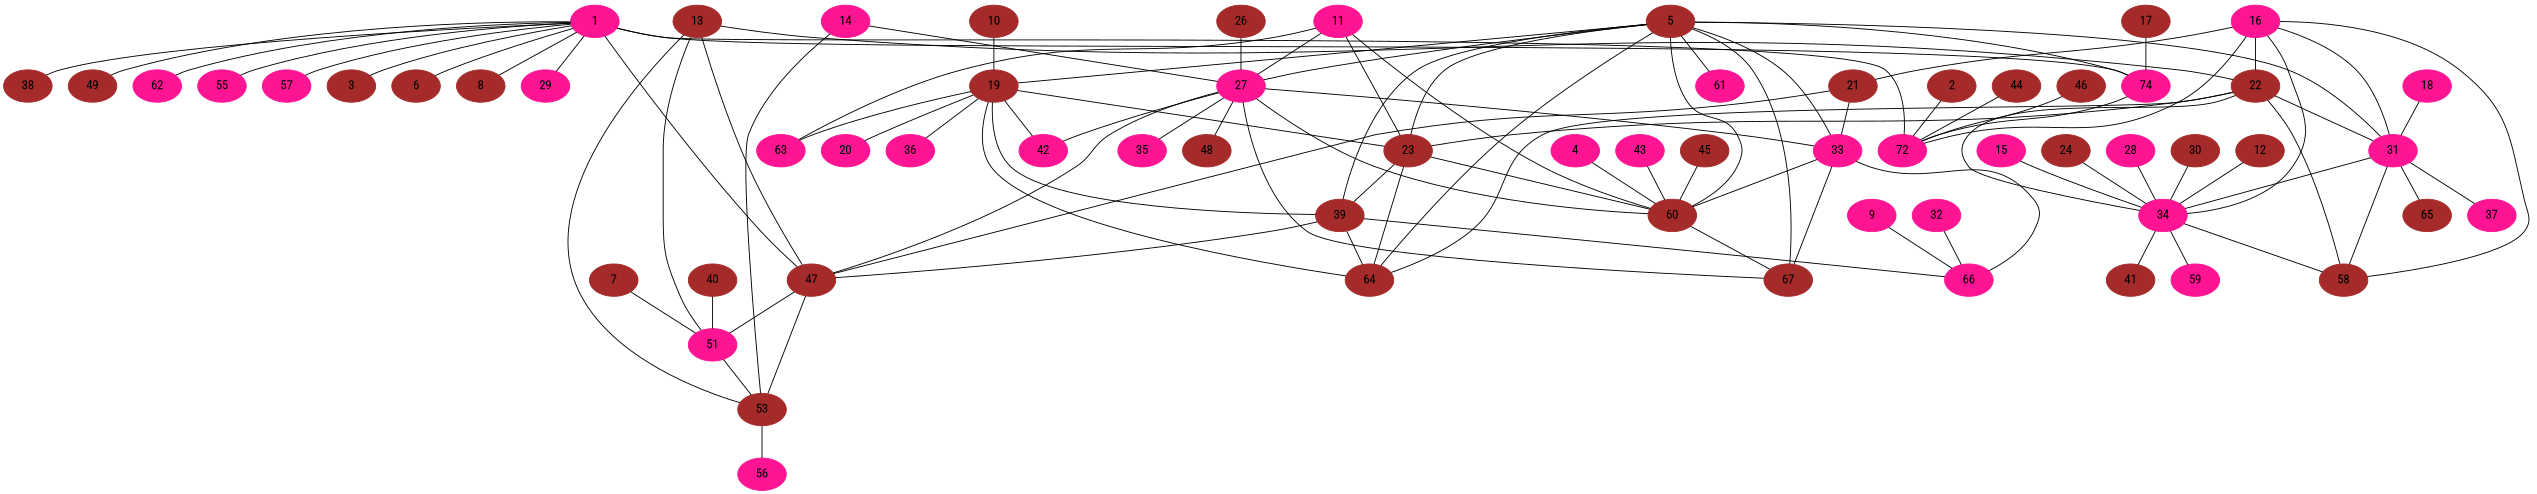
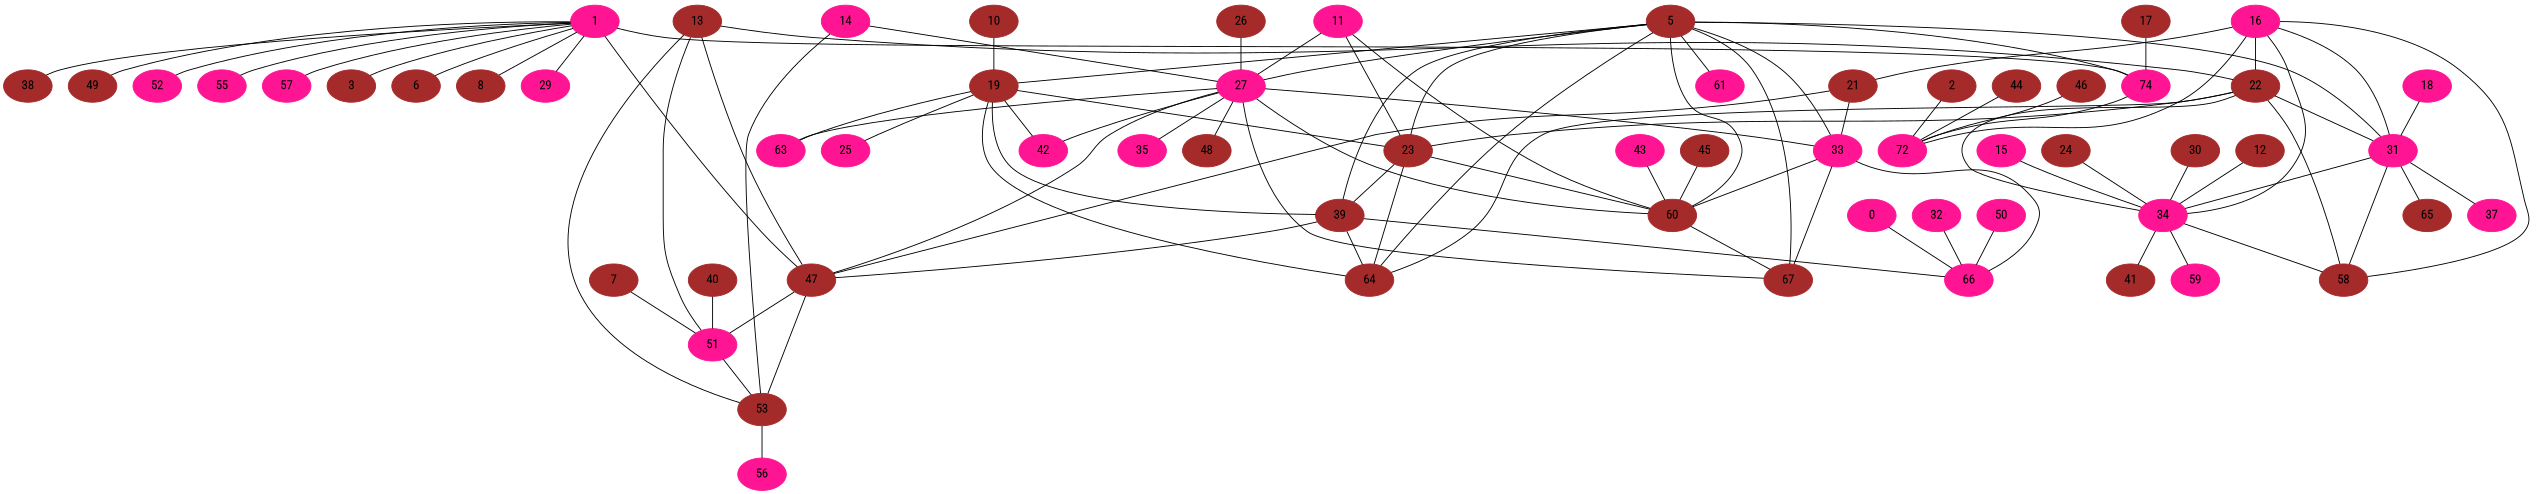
  graph {
    fontname="Roboto Condensed"
    node [color=brown fontname="Roboto Condensed" style=filled]
    edge [fontname="Roboto Condensed" weight=1.0]
    3
    1 [color=deeppink]
    6
    8
    29 [color=deeppink]
    38
    47
    49
-   52 [color=deeppink label=62]
+   52 [color=deeppink]
    n10 [color=deeppink label=74]
    55 [color=deeppink]
    57 [color=deeppink]
    n13 [color=deeppink label=72]
    51 [color=deeppink]
    53
    2
    60
-   4 [color=deeppink]
    67
    5
    19
    23
    27 [color=deeppink]
    31 [color=deeppink]
    33 [color=deeppink]
    39
    61 [color=deeppink]
    64
-   25 [color=deeppink label=20]
-   36 [color=deeppink]
+   25 [color=deeppink]
    42 [color=deeppink]
    63 [color=deeppink]
    35 [color=deeppink]
    48
    34 [color=deeppink]
    58
    37 [color=deeppink]
    65
    66 [color=deeppink]
    7
-   9 [color=deeppink]
+   9 [color=deeppink label=0]
    10
    11 [color=deeppink]
    12
    41
    59 [color=deeppink]
    13
    22
    56 [color=deeppink]
    14 [color=deeppink]
    15 [color=deeppink]
    16 [color=deeppink]
    21
    17
    18 [color=deeppink]
    24
    26
-   28 [color=deeppink]
    30
    32 [color=deeppink]
    40
    43 [color=deeppink]
    44
    45
    46
+   50 [color=deeppink]
    1 -- 3
    1 -- 6
    1 -- 8
    1 -- 29
    1 -- 38
    1 -- 47 [weight=2.0]
    1 -- 49
    1 -- 52
    1 -- n10 [weight=4.0]
    1 -- 55
    1 -- 57
-   1 -- n13 [weight=4.0]
    47 -- 51 [weight=2.0]
    47 -- 53 [weight=4.0]
    n10 -- n13
    51 -- 53 [weight=2.0]
    53 -- 56
    2 -- n13
    60 -- 67
-   4 -- 60
    5 -- n10 [weight=2.0]
    5 -- 60 [weight=2.0]
    5 -- 67 [weight=2.0]
    5 -- 19 [weight=2.0]
    5 -- 23
    5 -- 27 [weight=2.0]
    5 -- 31
    5 -- 33 [weight=2.0]
    5 -- 39
    5 -- 61
    5 -- 64
    19 -- 23 [weight=2.0]
    19 -- 39 [weight=2.0]
    19 -- 64 [weight=2.0]
    19 -- 25
-   19 -- 36
    19 -- 42
    19 -- 63
    23 -- 60
    23 -- 39
    23 -- 64
    27 -- 47
    27 -- 60
    27 -- 67
    27 -- 33
    27 -- 42
-   11 -- 63
+   27 -- 63
    27 -- 35
    27 -- 48
    31 -- 34
    31 -- 58
    31 -- 37
    31 -- 65
    33 -- 60
    33 -- 67
    33 -- 66 [weight=2.0]
    39 -- 47
    39 -- 64
    39 -- 66
    34 -- 58
    34 -- 41
    34 -- 59
    7 -- 51
    9 -- 66
    10 -- 19
    11 -- 60
    11 -- 23
    11 -- 27
    12 -- 34
    13 -- 47 [weight=2.0]
    13 -- 51
    13 -- 53 [weight=2.0]
    13 -- 22
    22 -- 23
    22 -- 31 [weight=2.0]
    22 -- 64
    22 -- 34 [weight=2.0]
    22 -- 58 [weight=2.0]
    14 -- 53
    14 -- 27
    15 -- 34
    16 -- n13
    16 -- 31
    16 -- 34
    16 -- 58
    16 -- 22 [weight=2.0]
    16 -- 21
    21 -- 47
    21 -- 33
    17 -- n10
    18 -- 31
    24 -- 34
    26 -- 27
-   28 -- 34
    30 -- 34
    32 -- 66
    40 -- 51
    43 -- 60
    44 -- n13
    45 -- 60
    46 -- n13
+   50 -- 66
  }
